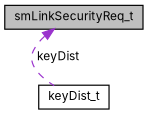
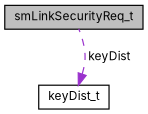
  digraph {
    fontname=Inter
    node [color=black fontname=Inter fontsize=10 shape=record style=filled]
    n1 [fillcolor=grey75 fontcolor=black height=0.2 label=smLinkSecurityReq_t width=0.4]
    n2 [fillcolor=white height=0.2 label=keyDist_t width=0.4]
-   n1 -> n2 [color=darkorchid3 dir=back fontname=Inter fontsize=10 label=" keyDist" labelfontname=Helvetica labelfontsize=10 style=dashed]
+   n2 -> n1 [color=darkorchid3 dir=back fontname=Inter fontsize=10 label=" keyDist" labelfontname=Helvetica labelfontsize=10 style=dashed]
  }
